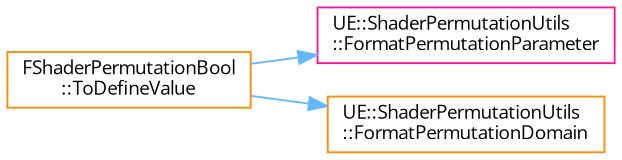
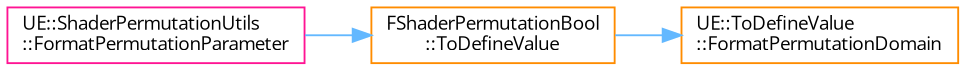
  digraph {
    fontname="Open Sans"
    rankdir=LR
    node [color=darkorange fillcolor=white fontname="Open Sans" fontsize=10 shape=box style=filled]
    edge [color=steelblue1 fontname="Open Sans" fontsize=10 labelfontname=Helvetica labelfontsize=10 style=solid]
    n1 [color=deeppink fontcolor=black height=0.2 label="UE::ShaderPermutationUtils\l::FormatPermutationParameter" width=0.4]
    n2 [height=0.2 label="FShaderPermutationBool\l::ToDefineValue" width=0.4]
-   n3 [height=0.2 label="UE::ShaderPermutationUtils\l::FormatPermutationDomain" width=0.4]
-   n2 -> n1
+   n3 [height=0.2 label="UE::ToDefineValue\l::FormatPermutationDomain" width=0.4]
+   n1 -> n2
    n2 -> n3
  }
